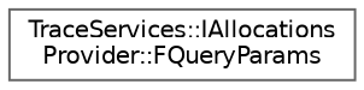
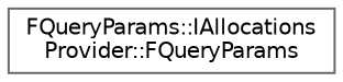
  digraph {
    rankdir=LR
-   n1 [color=grey40 fillcolor=white fontname=Helvetica fontsize=10 height=0.2 label="TraceServices::IAllocations\lProvider::FQueryParams" shape=box style=filled width=0.4]
+   n1 [color=grey40 fillcolor=white fontname=Helvetica fontsize=10 height=0.2 label="FQueryParams::IAllocations\lProvider::FQueryParams" shape=box style=filled width=0.4]
  }
